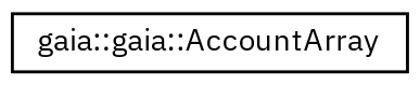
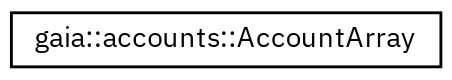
  digraph {
    rankdir=LR
    fontname="IBM Plex Sans"
-   n1 [color=black fillcolor=white fontname="IBM Plex Sans" fontsize=10 height=0.2 label="gaia::gaia::AccountArray" shape=record style=filled width=0.4]
+   n1 [color=black fillcolor=white fontname="IBM Plex Sans" fontsize=10 height=0.2 label="gaia::accounts::AccountArray" shape=record style=filled width=0.4]
  }
